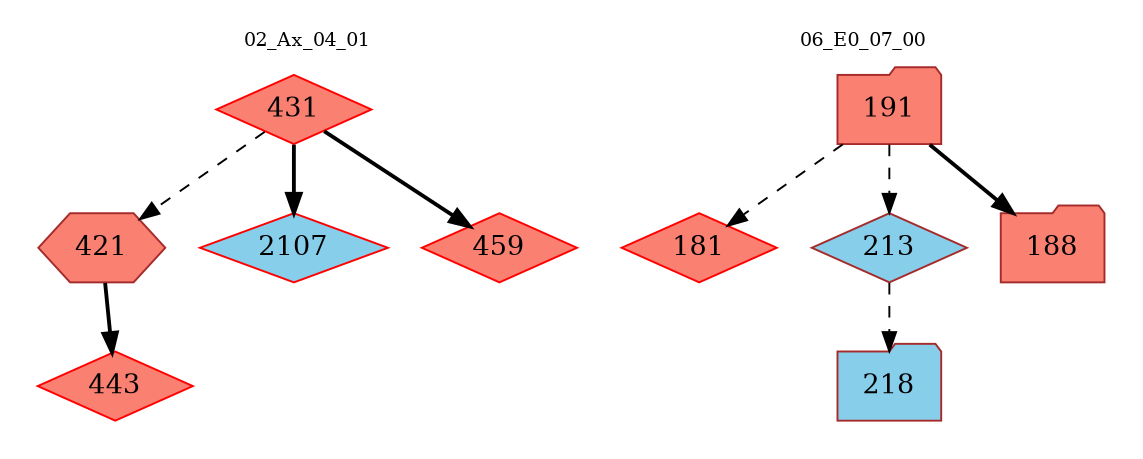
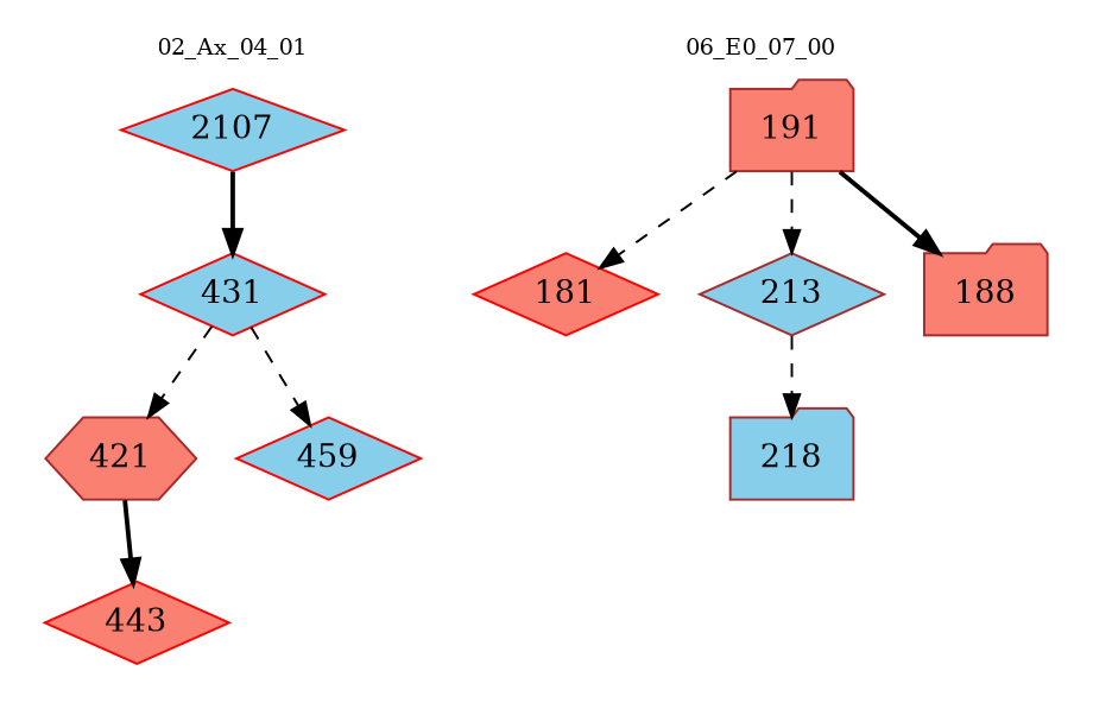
  digraph {
    node [color=red fillcolor=skyblue shape=diamond style=filled]
    edge [color=black style=dashed]
-   n1 [fillcolor=salmon label=431]
+   n1 [label=431]
    n2 [color=brown fillcolor=salmon label=421 shape=hexagon]
    n3 [label=2107]
-   n4 [fillcolor=salmon label=459]
+   n4 [label=459]
    n5 [fillcolor=salmon label=443]
    n6 [color=brown fillcolor=salmon label=191 shape=folder]
    n7 [fillcolor=salmon label=181]
    n8 [color=brown label=213]
    n9 [color=brown fillcolor=salmon label=188 shape=folder]
    n10 [color=brown label=218 shape=folder]
    subgraph cluster_1 {
      color=white
      fontsize=10
      label="02_Ax_04_01"
      n1
      n2
      n3
      n4
      n5
    }
    subgraph cluster_2 {
      color=white
      fontsize=10
      label="06_E0_07_00"
      n6
      n7
      n8
      n9
      n10
    }
    n1 -> n2
-   n1 -> n3 [style=bold]
-   n1 -> n4 [style=bold]
+   n3 -> n1 [style=bold]
+   n1 -> n4
    n2 -> n5 [style=bold]
    n6 -> n7
    n6 -> n8
    n6 -> n9 [style=bold]
    n8 -> n10
  }
